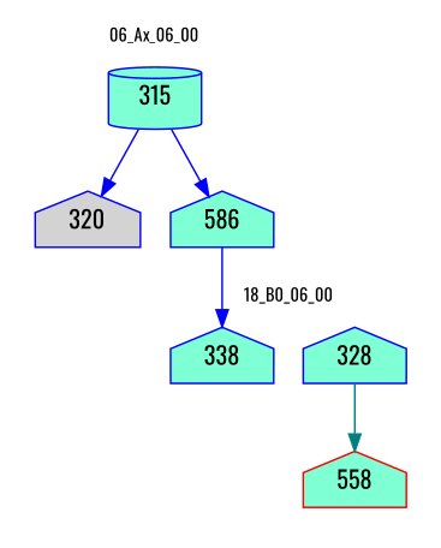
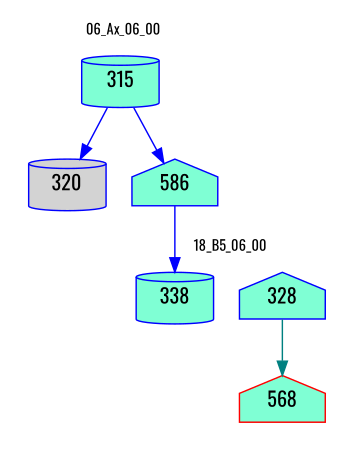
  digraph {
    fontname=Oswald
    node [color=blue fillcolor=aquamarine fontname=Oswald shape=cylinder style=filled]
    edge [color=blue fontname=Oswald]
    n1 [label=315]
-   n2 [fillcolor=lightgrey label=320 shape=house]
+   n2 [fillcolor=lightgrey label=320]
    n3 [label=586 shape=house]
    n4 [label=328 shape=house]
-   n5 [label=338 shape=house]
-   n6 [color=red label=558 shape=house]
+   n5 [label=338]
+   n6 [color=red label=568 shape=house]
    subgraph cluster_1 {
      color=white
      fontsize=10
      label="06_Ax_06_00"
      n1
      n2
      n3
    }
    subgraph cluster_2 {
      color=white
      fontsize=10
-     label="18_B0_06_00"
+     label="18_B5_06_00"
      n4
      n5
      n6
    }
    n1 -> n2
    n1 -> n3
    n3 -> n5
    n4 -> n6 [color=teal]
  }
